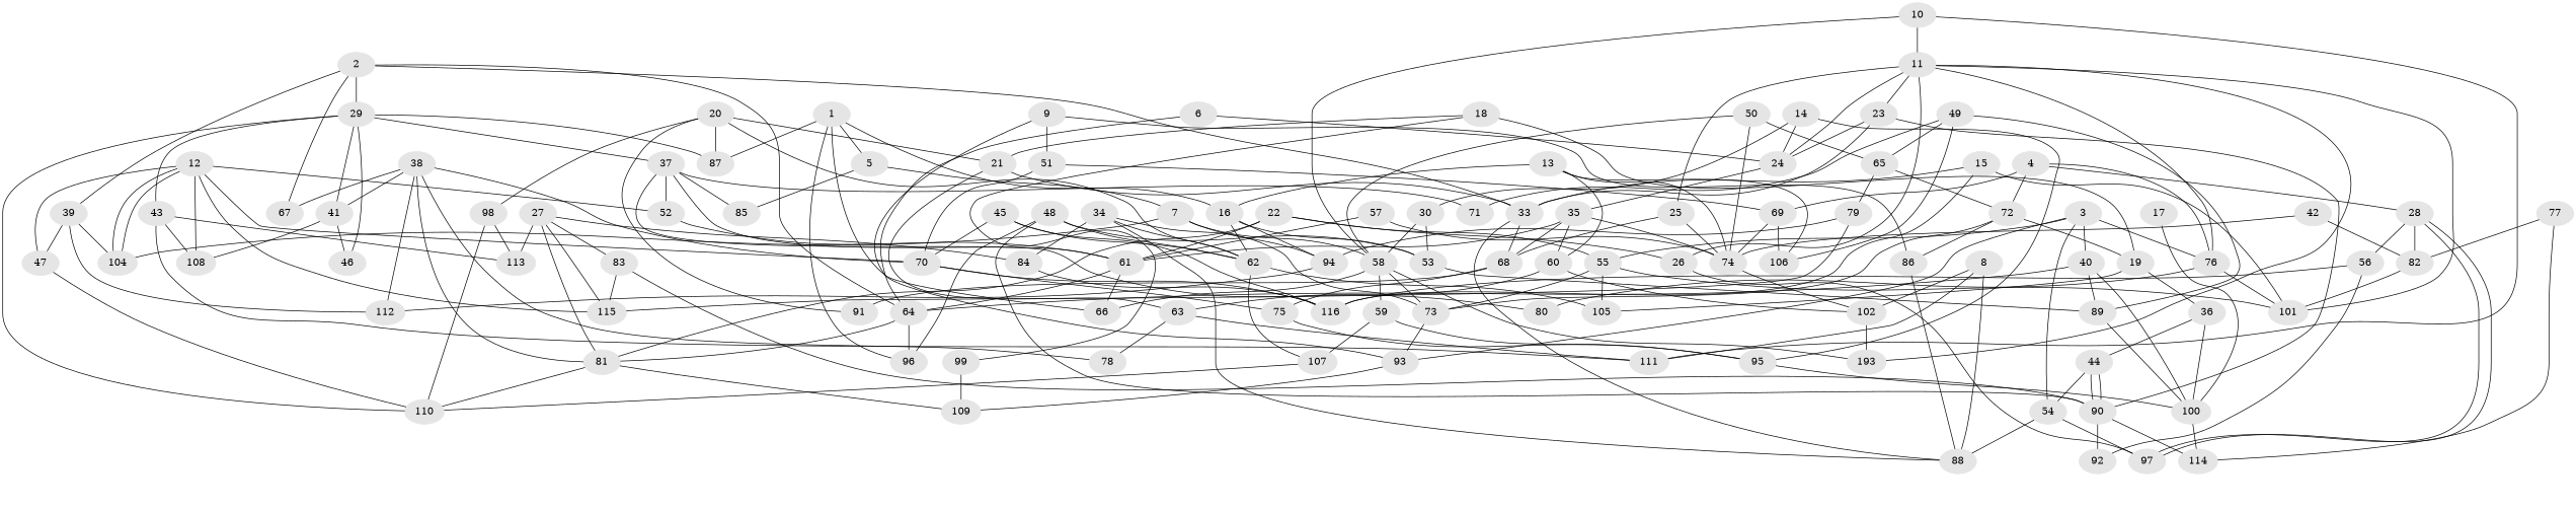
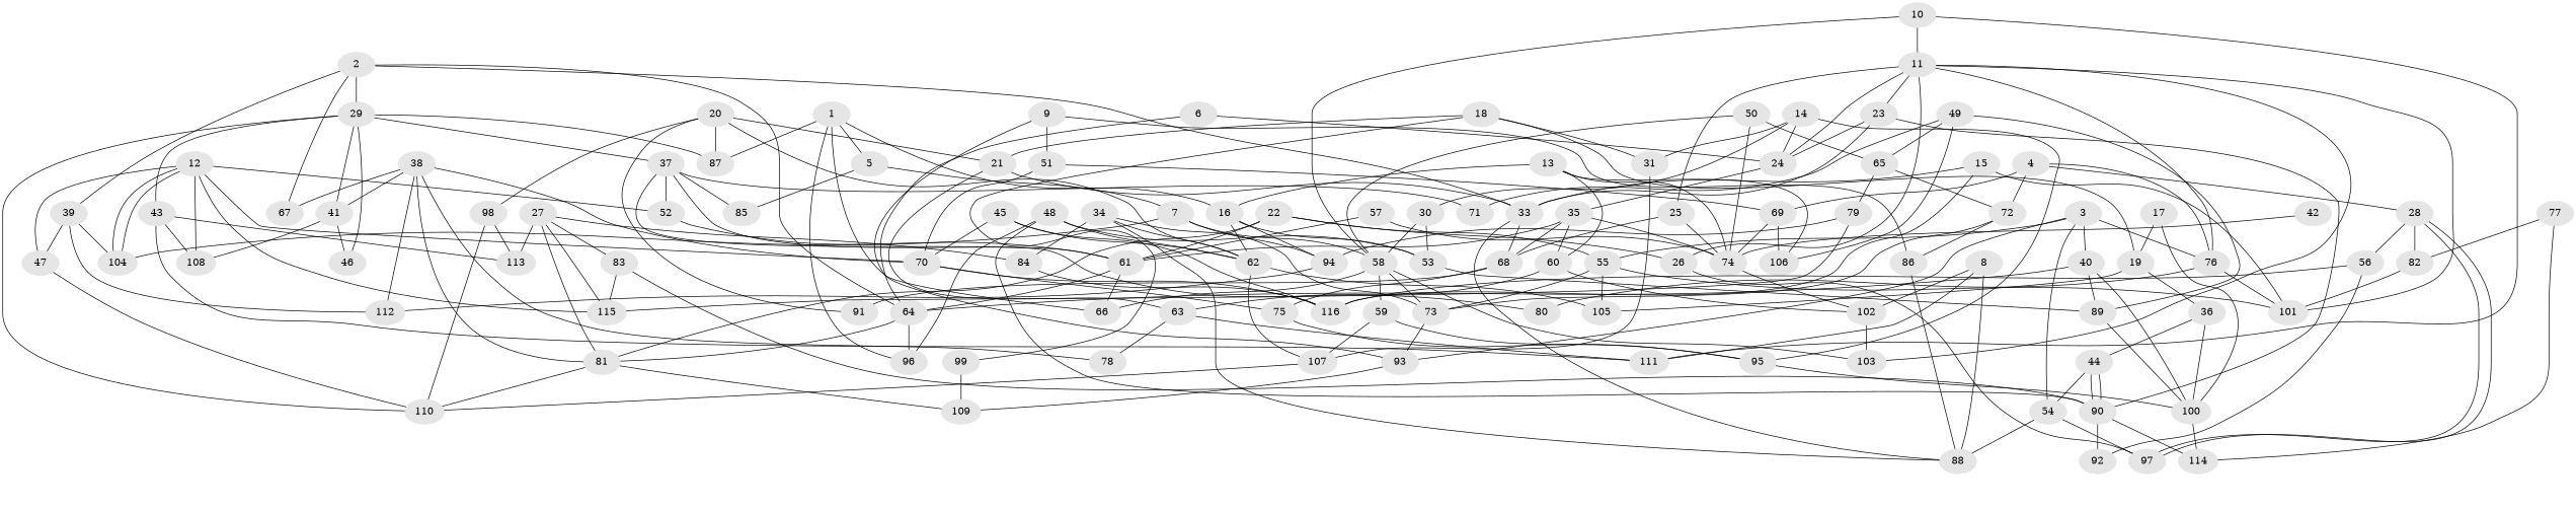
  graph {
    node [color=gray90 style=filled]
    1
    5
    16
    66
    87
    96
    7
    85
    94
    53
    62
    2
    29
    33
    39
    64
    67
    37
    41
    43
    46
    110
    88
    68
    104
    47
    112
    81
    3
    40
    54
    55
    76
    93
    100
    89
    97
    101
    105
    73
    80
    109
    4
    28
    69
    72
    56
    82
    57
    74
    61
    106
    86
    58
    6
    24
    35
-   103 [label=193]
+   103
    59
    8
    102
    111
    9
    51
    70
    10
    11
    23
    25
    26
    90
    12
    52
    108
    115
    116
    75
    13
    60
    63
    14
    30
+   31
    95
    107
    15
    17
    19
    36
    114
    18
    21
    99
    44
    20
    91
    98
    113
    78
    22
    92
    27
    83
    84
    71
    34
    38
    42
    45
    48
    49
    65
    79
    50
    77
    1 -- 5
    1 -- 16
    1 -- 66
    1 -- 87
    1 -- 96
    5 -- 7
    5 -- 85
    16 -- 94
    16 -- 53
    16 -- 62
    7 -- 94
    7 -- 104
    7 -- 58
    94 -- 112
    53 -- 89
    62 -- 105
    62 -- 107
    2 -- 29
    2 -- 33
    2 -- 39
    2 -- 64
    2 -- 67
    29 -- 87
    29 -- 37
    29 -- 41
    29 -- 43
    29 -- 46
    29 -- 110
    33 -- 88
    33 -- 68
    39 -- 104
    39 -- 47
    39 -- 112
    64 -- 96
    64 -- 81
    37 -- 85
    37 -- 80
    37 -- 61
    37 -- 52
    37 -- 71
    41 -- 46
    41 -- 108
    43 -- 111
    43 -- 108
    43 -- 113
    68 -- 75
    68 -- 91
    47 -- 110
    81 -- 110
    81 -- 109
    3 -- 40
    3 -- 54
    3 -- 55
    3 -- 76
    3 -- 93
    40 -- 64
    40 -- 100
    40 -- 89
    54 -- 88
    54 -- 97
    55 -- 101
    55 -- 105
    55 -- 73
    76 -- 101
    76 -- 80
    93 -- 109
    100 -- 114
    89 -- 100
    73 -- 93
    4 -- 76
    4 -- 28
    4 -- 69
    4 -- 72
    28 -- 97
    28 -- 97
    28 -- 56
    28 -- 82
    69 -- 74
    69 -- 106
    72 -- 73
    72 -- 86
    56 -- 116
    56 -- 92
    82 -- 101
    57 -- 74
    57 -- 61
    74 -- 102
    61 -- 66
    61 -- 64
    86 -- 88
    58 -- 66
    58 -- 73
    58 -- 103
    58 -- 59
    6 -- 64
    6 -- 24
    24 -- 35
    35 -- 68
    35 -- 74
    35 -- 61
    35 -- 60
    59 -- 95
    59 -- 107
    8 -- 88
    8 -- 102
    8 -- 111
    102 -- 103
    9 -- 93
    9 -- 86
    9 -- 51
    51 -- 69
    51 -- 70
    70 -- 116
    70 -- 75
    10 -- 58
    10 -- 111
    10 -- 11
    11 -- 76
    11 -- 101
    11 -- 24
    11 -- 103
    11 -- 23
    11 -- 25
    11 -- 26
    23 -- 33
    23 -- 24
    23 -- 90
    25 -- 68
    25 -- 74
    26 -- 97
    90 -- 114
    90 -- 92
    12 -- 104
    12 -- 104
    12 -- 47
    12 -- 70
    12 -- 52
    12 -- 108
    12 -- 115
    52 -- 61
    75 -- 95
    13 -- 16
    13 -- 74
    13 -- 106
    13 -- 60
    60 -- 102
    60 -- 63
    63 -- 111
    63 -- 78
    14 -- 24
    14 -- 30
+   14 -- 31
    14 -- 95
    30 -- 53
    30 -- 58
+   31 -- 107
    95 -- 100
    107 -- 110
    15 -- 33
    15 -- 101
    15 -- 116
    17 -- 100
-   72 -- 19
+   17 -- 19
    19 -- 105
    19 -- 36
    36 -- 100
    36 -- 44
+   18 -- 31
    18 -- 19
    18 -- 21
    18 -- 99
    21 -- 33
    21 -- 63
    99 -- 109
    44 -- 54
    44 -- 90
    44 -- 90
    20 -- 87
    20 -- 62
    20 -- 21
    20 -- 91
    20 -- 98
    98 -- 110
    98 -- 113
    22 -- 81
    22 -- 55
    22 -- 61
    22 -- 26
    27 -- 81
    27 -- 115
    27 -- 113
    27 -- 83
    27 -- 84
    83 -- 90
    83 -- 115
    84 -- 116
    34 -- 62
    34 -- 88
    34 -- 73
    34 -- 84
    38 -- 67
    38 -- 41
    38 -- 112
    38 -- 81
    38 -- 70
    38 -- 78
-   42 -- 82
    42 -- 74
    45 -- 62
    45 -- 70
    45 -- 116
    48 -- 96
    48 -- 53
    48 -- 62
    48 -- 90
    49 -- 89
    49 -- 106
    49 -- 71
    49 -- 65
    65 -- 72
    65 -- 79
    79 -- 94
    79 -- 115
    50 -- 74
    50 -- 58
    50 -- 65
    77 -- 82
    77 -- 114
  }
